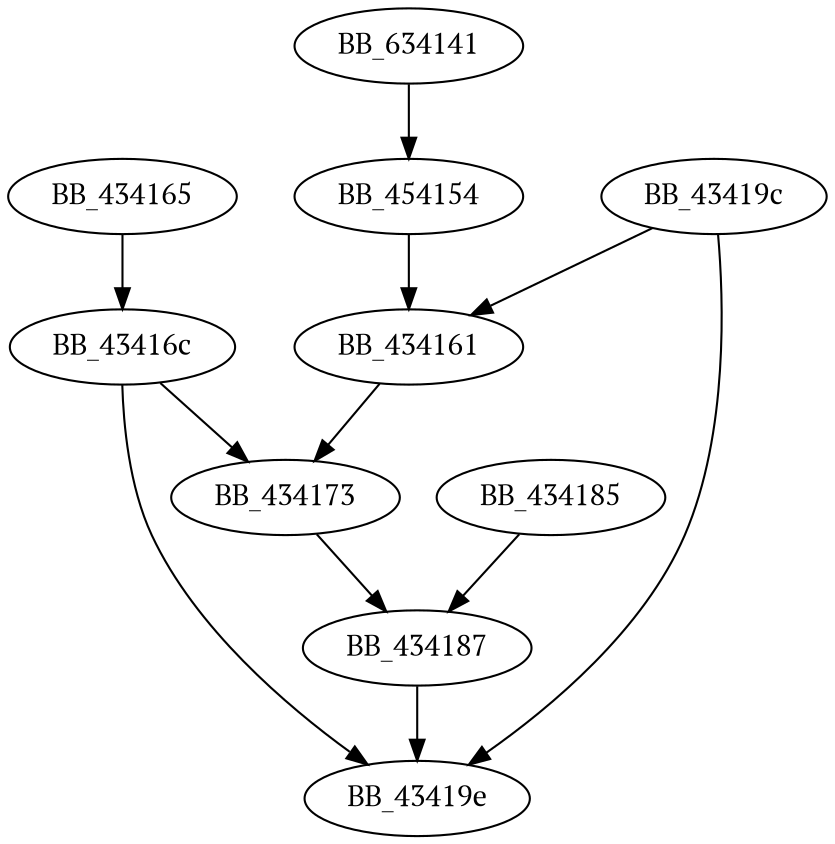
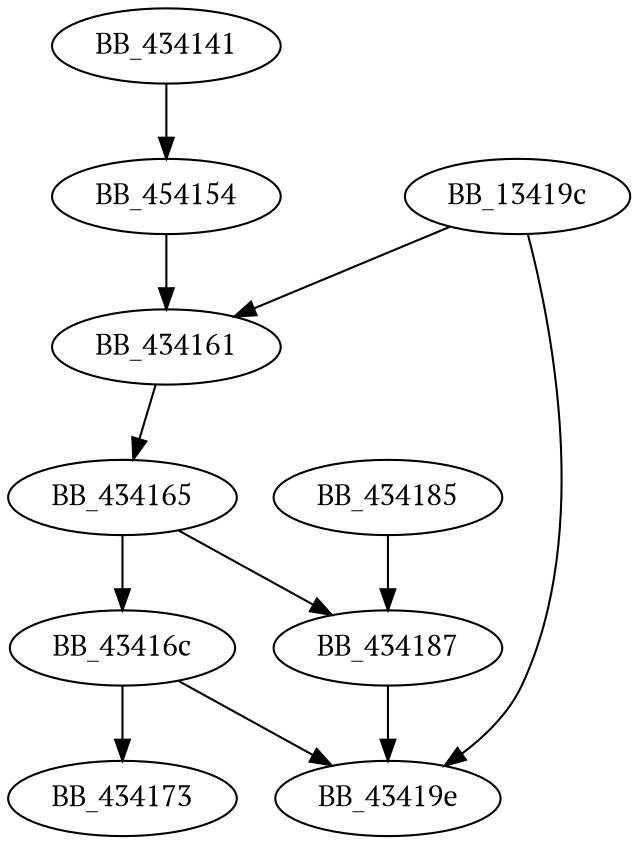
  digraph {
    fontname="PT Serif"
    node [fontname="PT Serif"]
    edge [fontname="PT Serif"]
    n1 [label=BB_454154]
-   BB_434141 [label=BB_634141]
+   BB_434141
    BB_434161
    BB_434165
    BB_43416c
-   BB_43419c
+   BB_43419c [label=BB_13419c]
    BB_43419e
    BB_434173
    BB_434187
    BB_434185
    n1 -> BB_434161
    BB_434141 -> n1
-   BB_434161 -> BB_434173
+   BB_434161 -> BB_434165
    BB_434165 -> BB_43416c
    BB_43416c -> BB_43419e
    BB_43416c -> BB_434173
    BB_43419c -> BB_434161
    BB_43419c -> BB_43419e
-   BB_434173 -> BB_434187
+   BB_434165 -> BB_434187
    BB_434187 -> BB_43419e
    BB_434185 -> BB_434187
  }
